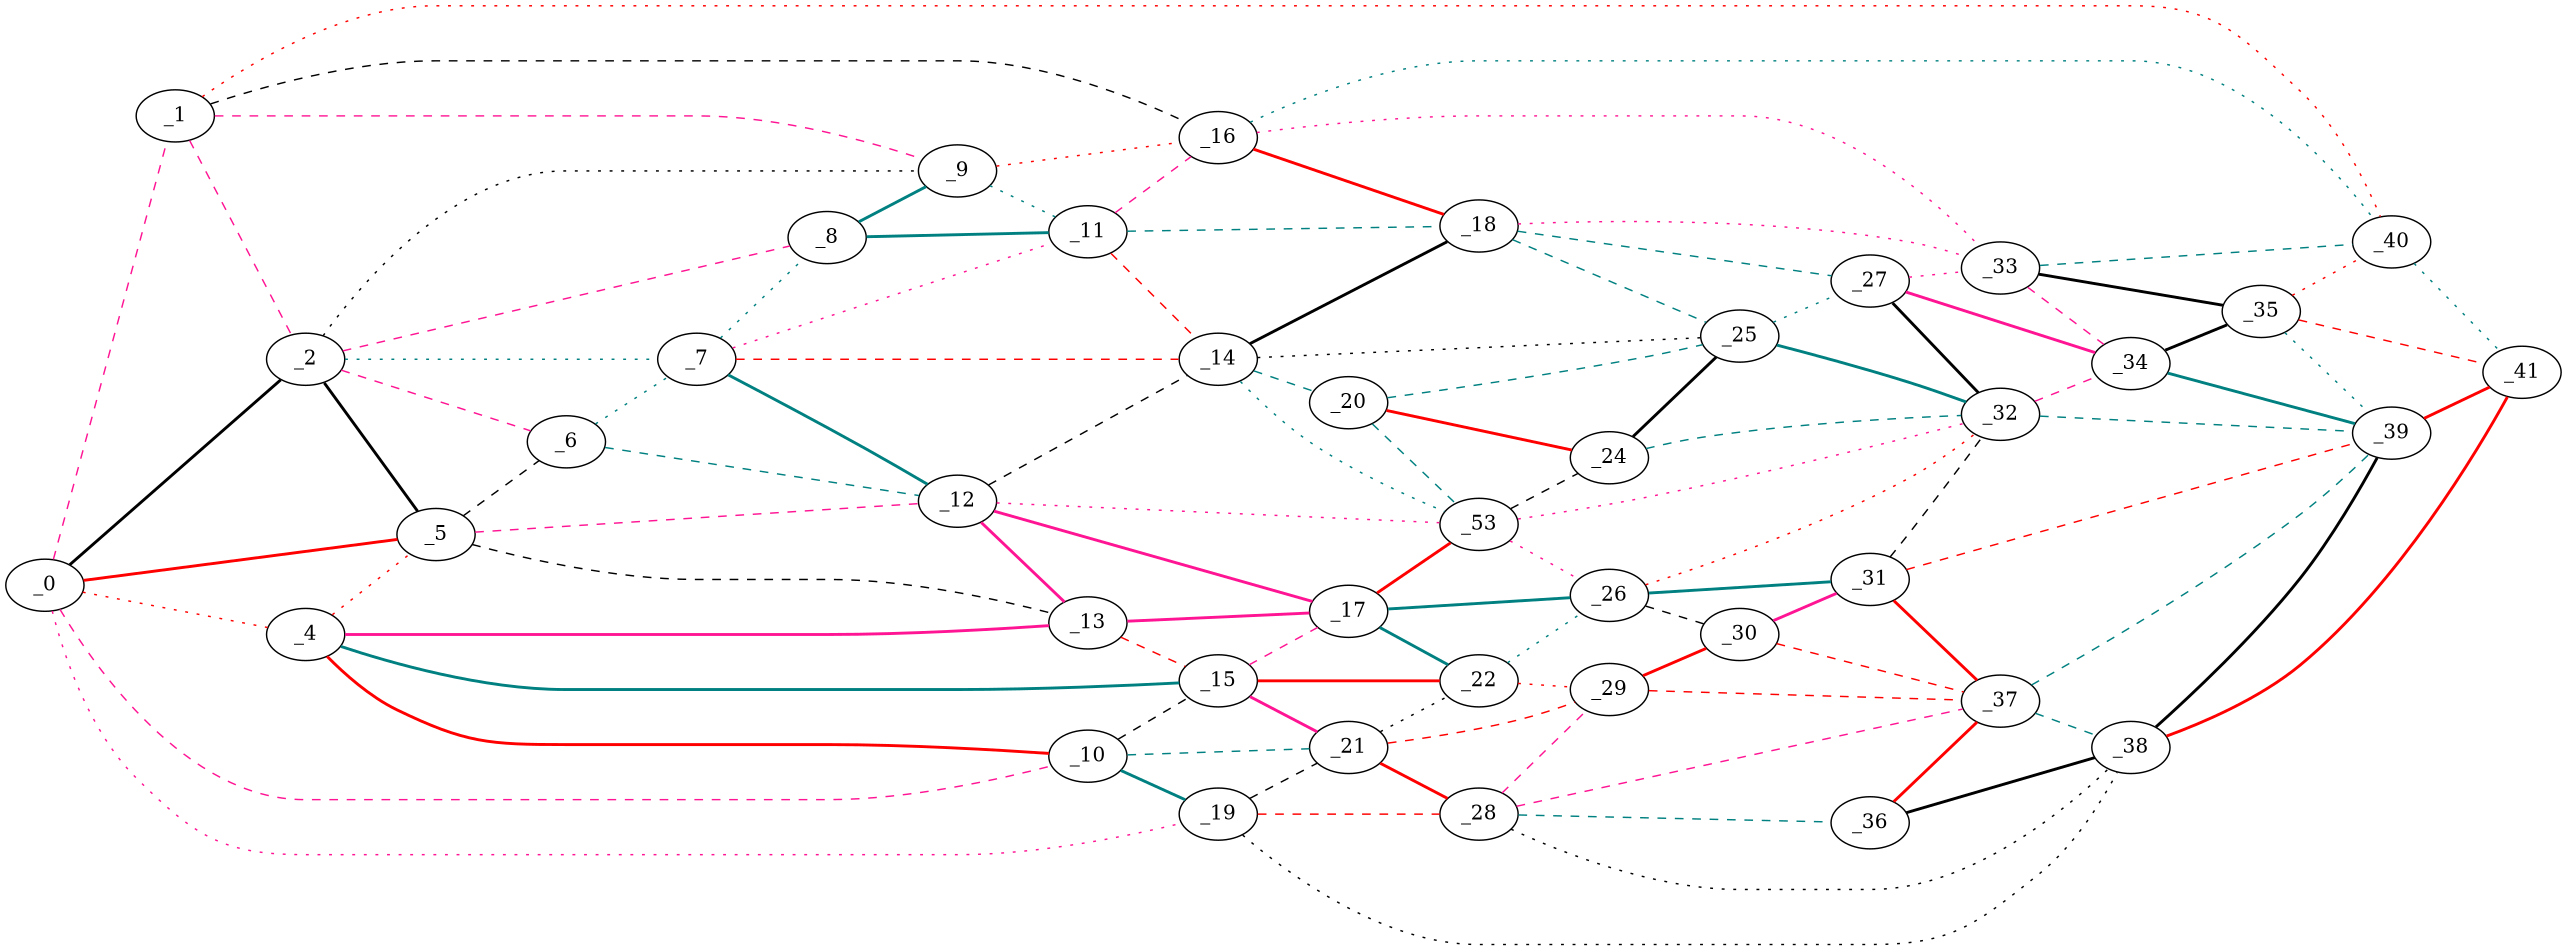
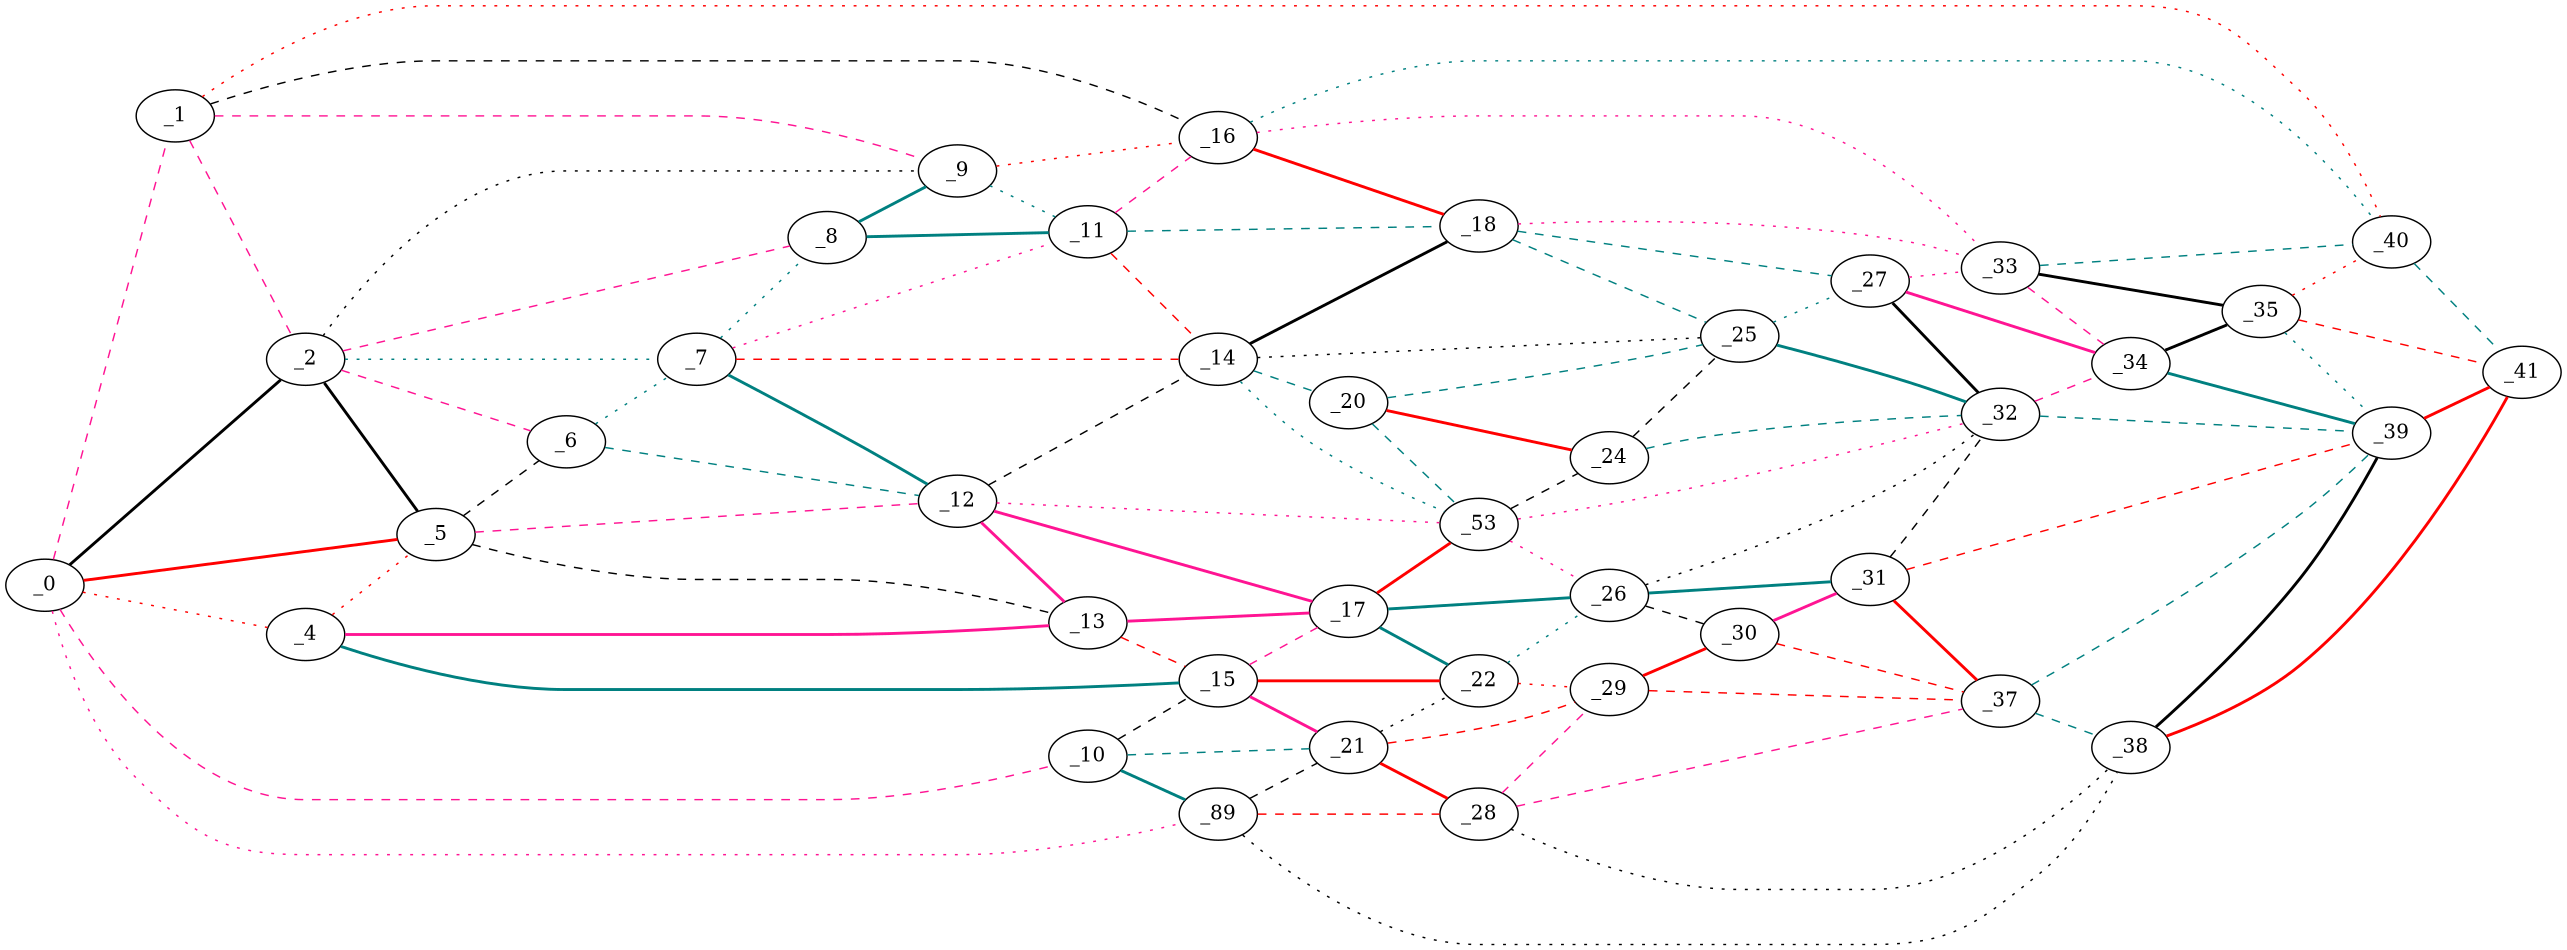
  graph {
    rankdir=LR
    node [x=75 y=69]
    edge [color=teal style=dashed valence=2]
    _0 [x=22 y=3]
    _1 [x=23 y=124]
    _2 [x=28 y=66]
    _4 [x=37 y=20]
    _5 [x=37 y=30]
    _10 [x=50 y=10]
-   _19 [x=63 y=9]
+   _19 [x=63 y=9 label=_89]
    _9 [x=40 y=85]
    _16 [x=59 y=83]
    _40 [x=107 y=124]
    _6 [x=38 y=43]
    _7 [x=38 y=50]
    _8 [x=40 y=68]
    _13 [x=54 y=31]
    _15 [x=59 y=21]
    _12 [x=51 y=40]
    _21 [x=64 y=14]
    _38 [x=99 y=3]
    _28 [y=10]
    _39 [x=102 y=36]
    _41 [x=108 y=68]
    _11 [x=50]
    _18 [x=61]
    _33 [x=82]
    _14 [x=56 y=51]
    _17 [x=61 y=31]
    _22 [x=65 y=26]
    n28 [label=_53 x=66 y=39]
    _29 [y=18]
-   _36 [x=98 y=11]
    _37 [x=98 y=15]
    _25 [x=68 y=56]
    _27 [x=74 y=64]
    _34 [x=84 y=65]
    _35 [x=93]
    _20 [x=63 y=51]
    _26 [x=73 y=33]
    _24 [x=67 y=47]
    _32 [x=77 y=50]
    _30 [y=24]
    _31 [x=77 y=31]
    _0 -- _1 [color=deeppink valence=1]
    _0 -- _2 [color=black style=bold valence=1]
    _0 -- _4 [color=red style=dotted]
    _0 -- _5 [color=red style=bold valence=1]
    _0 -- _10 [color=deeppink valence=1]
    _0 -- _19 [color=deeppink style=dotted valence=1]
    _1 -- _2 [color=deeppink]
    _1 -- _9 [color=deeppink]
    _1 -- _16 [color=black valence=1]
    _1 -- _40 [color=red style=dotted valence=1]
    _2 -- _5 [color=black style=bold]
    _2 -- _9 [color=black style=dotted]
    _2 -- _6 [color=deeppink]
    _2 -- _7 [style=dotted]
    _2 -- _8 [color=deeppink]
    _4 -- _5 [color=red style=dotted valence=1]
-   _4 -- _10 [color=red style=bold valence=1]
    _4 -- _13 [color=deeppink style=bold]
    _4 -- _15 [style=bold]
    _5 -- _6 [color=black valence=1]
    _5 -- _13 [color=black]
    _5 -- _12 [color=deeppink valence=1]
    _10 -- _19 [style=bold]
    _10 -- _15 [color=black valence=1]
    _10 -- _21 [valence=1]
    _19 -- _21 [color=black]
    _19 -- _38 [color=black style=dotted]
    _19 -- _28 [color=red]
    _9 -- _16 [color=red style=dotted]
    _9 -- _11 [style=dotted]
    _16 -- _40 [style=dotted]
    _16 -- _18 [color=red style=bold]
    _16 -- _33 [color=deeppink style=dotted valence=1]
-   _40 -- _41 [style=dotted valence=1]
+   _40 -- _41 [valence=1]
    _6 -- _7 [style=dotted valence=1]
    _6 -- _12
    _7 -- _8 [style=dotted]
    _7 -- _12 [style=bold]
    _7 -- _11 [color=deeppink style=dotted]
    _7 -- _14 [color=red valence=1]
    _8 -- _9 [style=bold valence=1]
    _8 -- _11 [style=bold valence=1]
    _13 -- _15 [color=red valence=1]
    _13 -- _17 [color=deeppink style=bold]
    _15 -- _21 [color=deeppink style=bold]
    _15 -- _17 [color=deeppink]
    _15 -- _22 [color=red style=bold]
    _12 -- _13 [color=deeppink style=bold]
    _12 -- _14 [color=black]
    _12 -- _17 [color=deeppink style=bold]
    _12 -- n28 [color=deeppink style=dotted]
    _21 -- _28 [color=red style=bold valence=1]
    _21 -- _22 [color=black style=dotted]
    _21 -- _29 [color=red]
    _38 -- _39 [color=black style=bold]
    _38 -- _41 [color=red style=bold valence=1]
    _28 -- _38 [color=black style=dotted]
    _28 -- _29 [color=deeppink]
-   _28 -- _36
    _28 -- _37 [color=deeppink valence=1]
    _39 -- _41 [color=red style=bold valence=1]
    _11 -- _16 [color=deeppink]
    _11 -- _18
    _11 -- _14 [color=red valence=1]
    _18 -- _33 [color=deeppink style=dotted]
    _18 -- _25
    _18 -- _27 [valence=1]
    _33 -- _40
    _33 -- _34 [color=deeppink valence=1]
    _33 -- _35 [color=black style=bold]
    _14 -- _18 [color=black style=bold valence=1]
    _14 -- n28 [style=dotted valence=1]
    _14 -- _25 [color=black style=dotted]
    _14 -- _20 [valence=1]
    _17 -- _22 [style=bold]
    _17 -- n28 [color=red style=bold]
    _17 -- _26 [style=bold]
    _22 -- _29 [color=red style=dotted]
    _22 -- _26 [style=dotted]
    n28 -- _26 [color=deeppink style=dotted]
    n28 -- _24 [color=black]
    n28 -- _32 [color=deeppink style=dotted]
    _29 -- _37 [color=red valence=1]
    _29 -- _30 [color=red style=bold]
-   _36 -- _38 [color=black style=bold valence=1]
-   _36 -- _37 [color=red style=bold]
    _37 -- _38 [valence=1]
    _37 -- _39
    _25 -- _27 [style=dotted]
    _25 -- _32 [style=bold]
    _27 -- _33 [color=deeppink style=dotted]
    _27 -- _34 [color=deeppink style=bold]
    _27 -- _32 [color=black style=bold]
    _34 -- _39 [style=bold]
    _34 -- _35 [color=black style=bold valence=1]
    _35 -- _40 [color=red style=dotted]
    _35 -- _39 [style=dotted]
    _35 -- _41 [color=red]
    _20 -- n28
    _20 -- _25
    _20 -- _24 [color=red style=bold valence=1]
-   _26 -- _32 [color=red style=dotted valence=1]
+   _26 -- _32 [color=black style=dotted valence=1]
    _26 -- _30 [color=black]
    _26 -- _31 [style=bold valence=1]
-   _24 -- _25 [color=black style=bold]
+   _24 -- _25 [color=black]
    _24 -- _32 [valence=1]
    _32 -- _39 [valence=1]
    _32 -- _34 [color=deeppink valence=1]
    _30 -- _37 [color=red]
    _30 -- _31 [color=deeppink style=bold valence=1]
    _31 -- _39 [color=red valence=1]
    _31 -- _37 [color=red style=bold]
    _31 -- _32 [color=black]
  }
